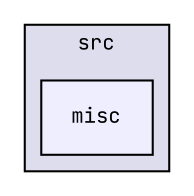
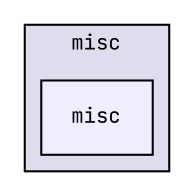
  digraph {
    compound=true
    rankdir=LR
    fontname="JetBrains Mono"
    n1 [fillcolor="#eeeeff" fontname="JetBrains Mono" fontsize=10 label=misc pencolor=black shape=box style=filled]
    subgraph cluster_1 {
      bgcolor="#ddddee"
      fontsize=10
-     label=src
+     label=misc
      pencolor=black
      n1
    }
  }
